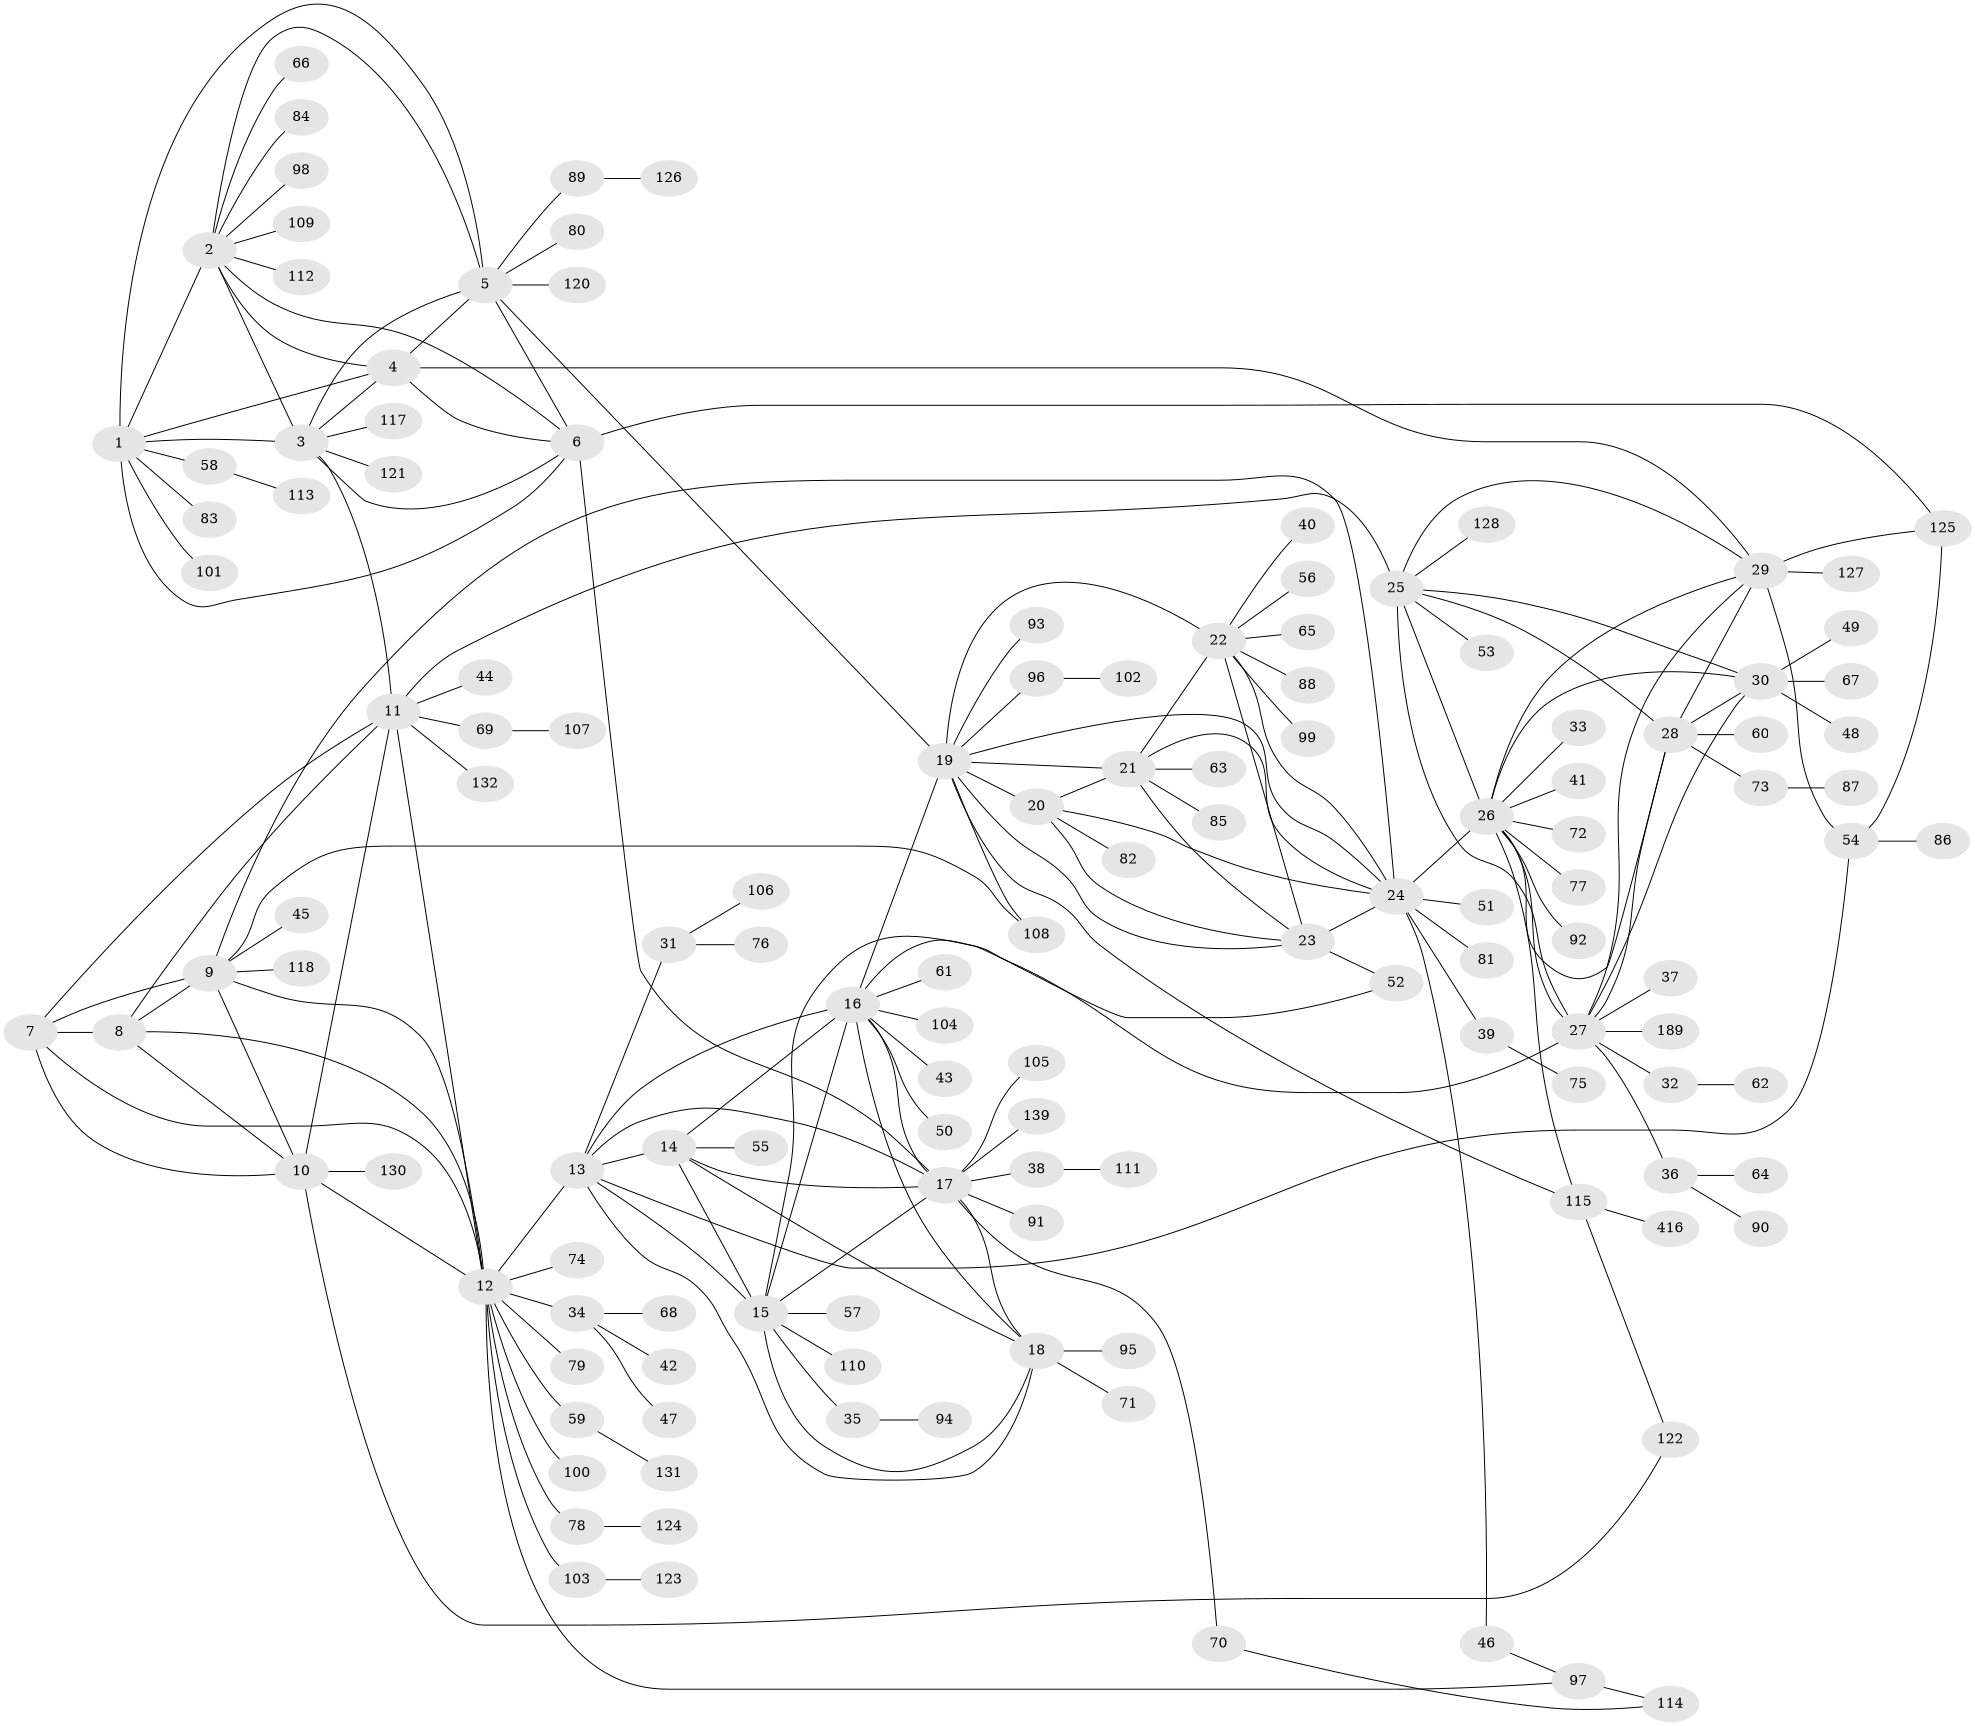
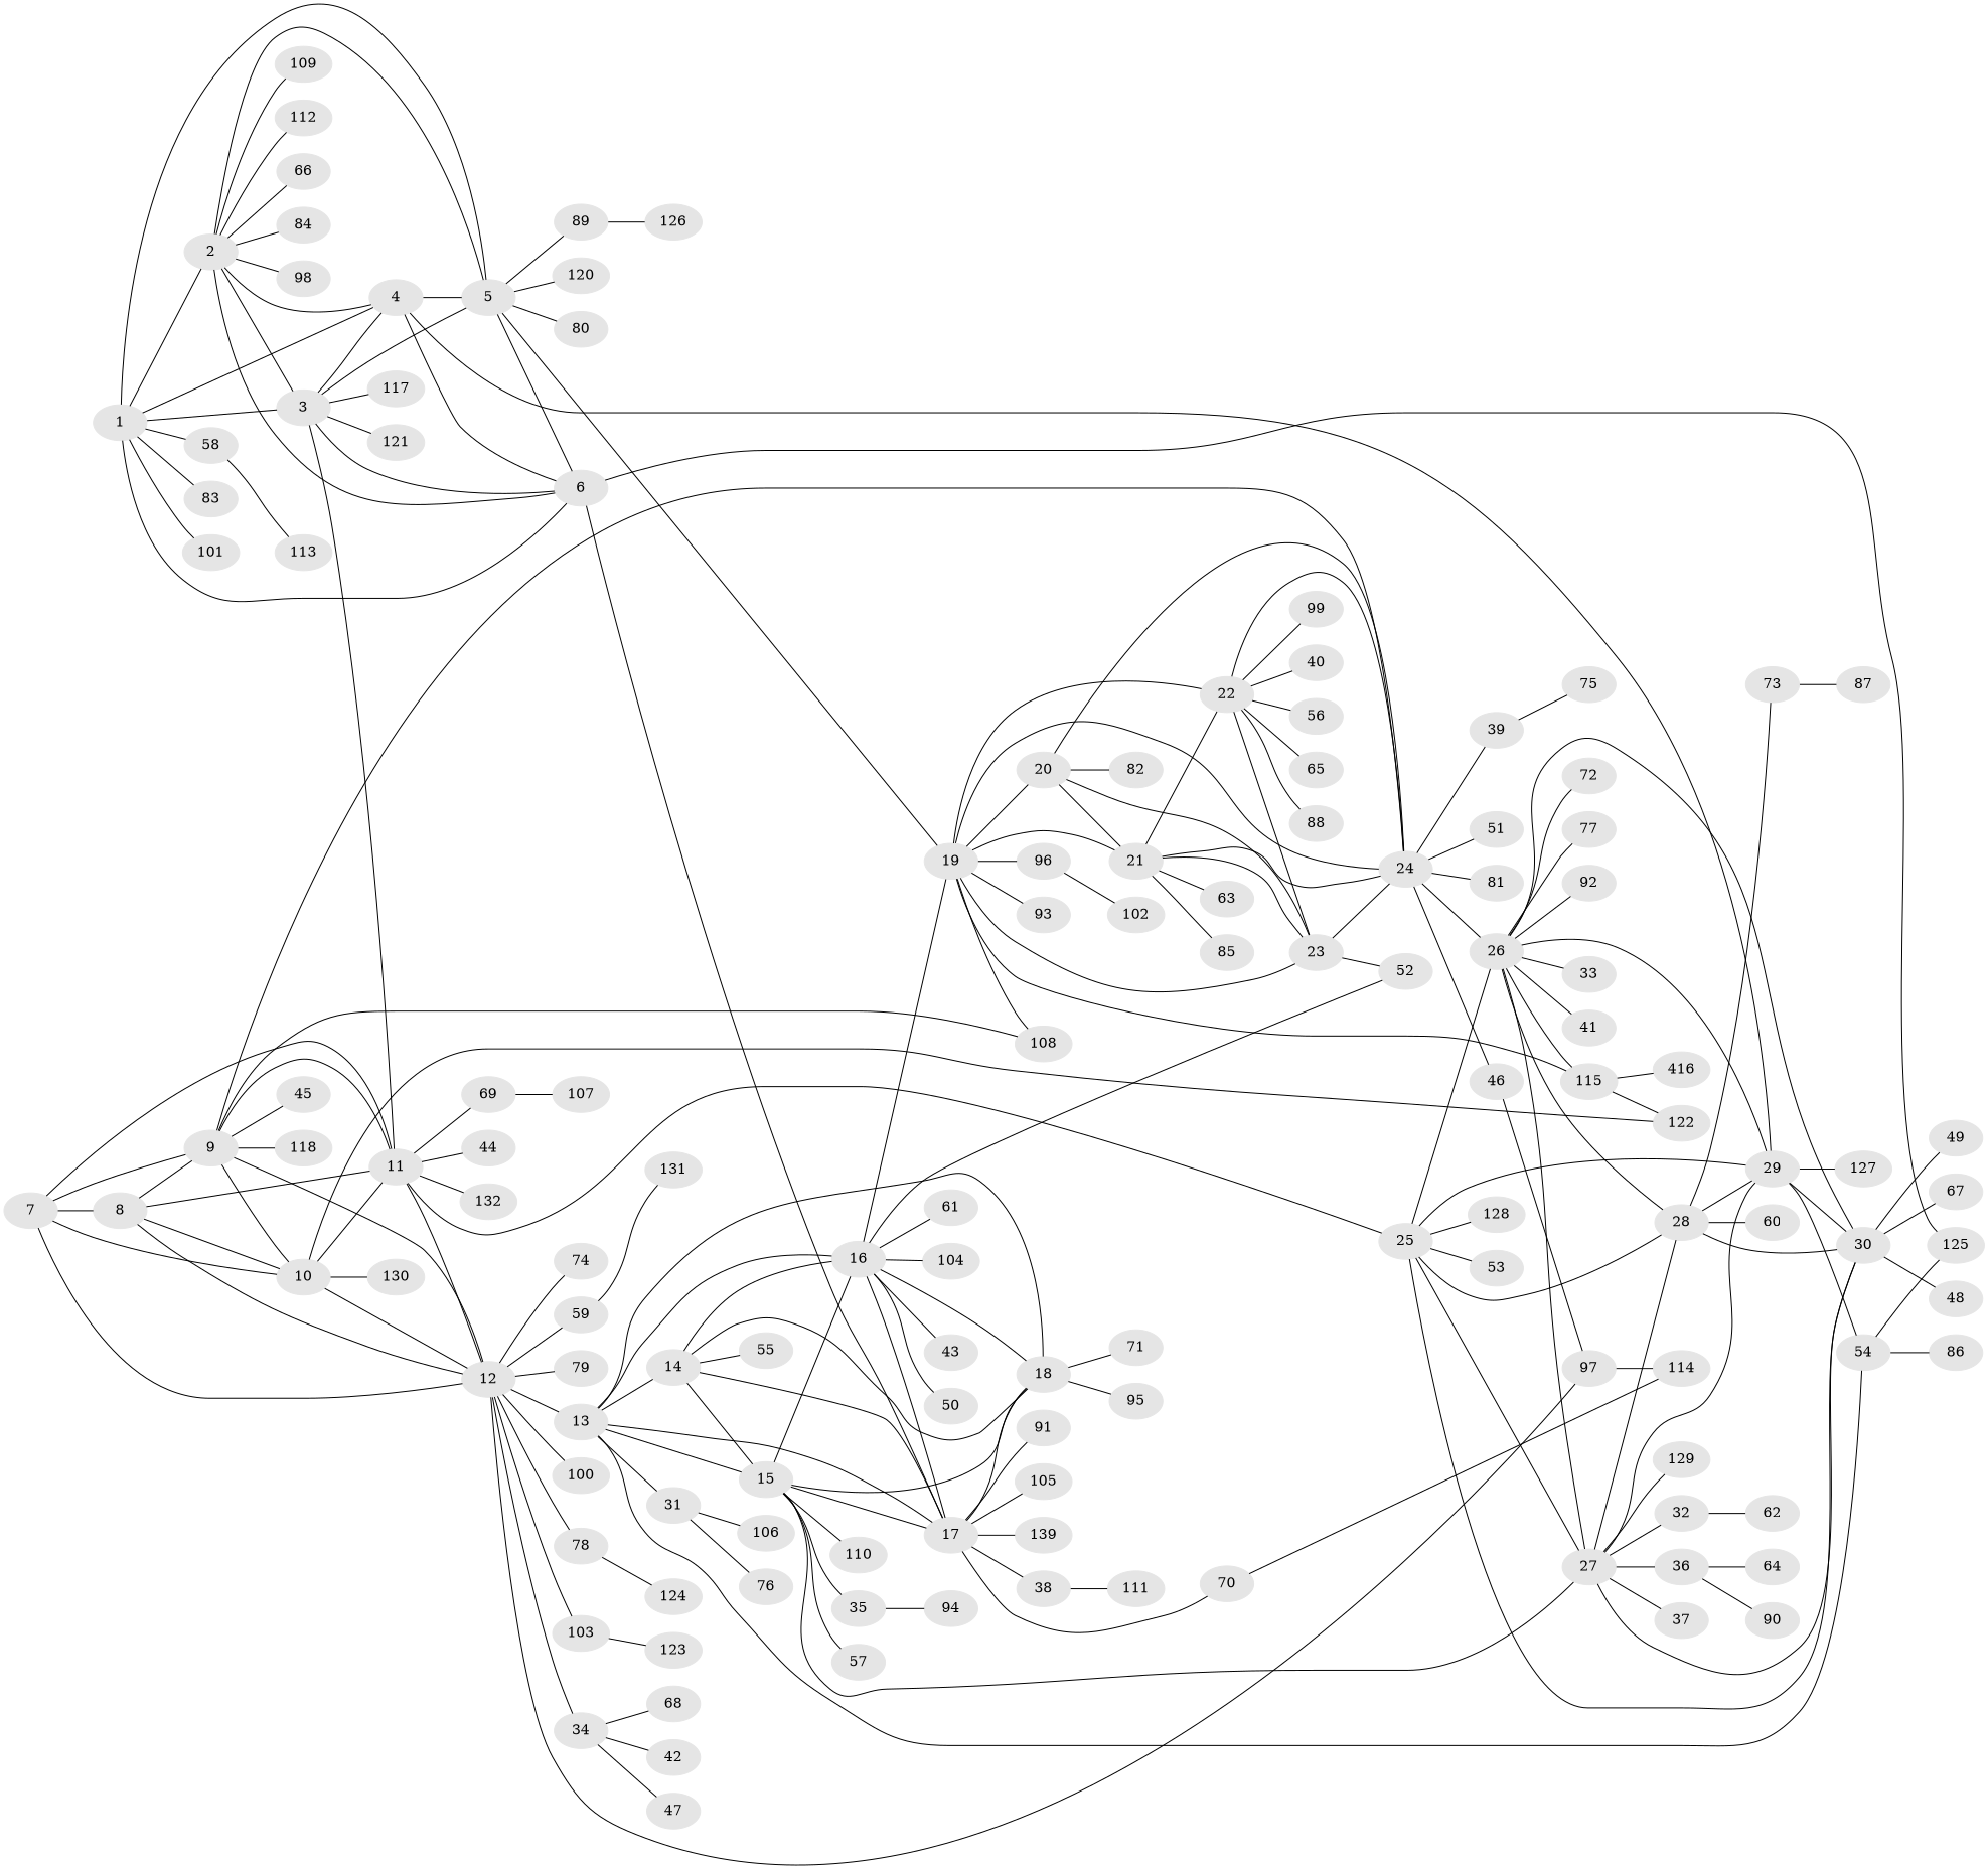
  graph {
    rankdir=LR
    node [color=gray90 style=filled]
    1
    2
    3
    4
    5
    6
    58
    83
    101
    66
    84
    98
    109
    112
    11
    117
    121
    29
    19
    80
    89
    120
    17
    125
    113
    12
    25
    44
    69
    132
    54
    30
    127
    24
    108
    20
    21
    22
    23
    93
    96
    115
    126
    18
    38
    70
    91
    105
    n49 [label=139]
    7
    8
    9
    10
    45
    118
    122
    130
    13
    34
    59
    74
    78
    79
    97
    100
    103
    26
    39
    46
    51
    81
    27
    28
    53
    128
    107
    14
    15
    16
    31
    42
    47
    68
    131
    124
    114
    123
    55
    35
    57
    110
    43
    50
    52
    61
    104
    71
    95
    76
    106
    86
    32
    36
    37
-   129 [label=189]
+   129
    94
    111
    82
    63
    85
    40
    56
    65
    88
    99
    102
    n117 [label=416]
    33
    41
    72
    77
    92
    75
    60
    73
    48
    49
    67
    62
    64
    90
    87
    1 -- 2
    1 -- 3
    1 -- 4
    1 -- 5
    1 -- 6
    1 -- 58
    1 -- 83
    1 -- 101
    2 -- 3
    2 -- 4
    2 -- 5
    2 -- 6
    2 -- 66
    2 -- 84
    2 -- 98
    2 -- 109
    2 -- 112
    3 -- 4
    3 -- 5
    3 -- 6
    3 -- 11
    3 -- 117
    3 -- 121
    4 -- 5
    4 -- 6
    4 -- 29
    5 -- 6
    5 -- 19
    5 -- 80
    5 -- 89
    5 -- 120
    6 -- 17
    6 -- 125
    58 -- 113
    11 -- 12
    11 -- 25
    11 -- 44
    11 -- 69
    11 -- 132
    29 -- 54
-   29 -- 125
+   29 -- 30
    29 -- 127
    19 -- 24
    19 -- 108
    19 -- 20
    19 -- 21
    19 -- 22
    19 -- 23
    19 -- 93
    19 -- 96
    19 -- 115
    89 -- 126
    17 -- 18
    17 -- 38
    17 -- 70
    17 -- 91
    17 -- 105
    17 -- n49
    12 -- 13
    12 -- 34
    12 -- 59
    12 -- 74
    12 -- 78
    12 -- 79
    12 -- 97
    12 -- 100
    12 -- 103
    25 -- 29
    25 -- 30
    25 -- 26
    25 -- 27
    25 -- 28
    25 -- 53
    25 -- 128
    69 -- 107
    54 -- 125
    54 -- 86
    30 -- 48
    30 -- 49
    30 -- 67
    24 -- 26
    24 -- 39
    24 -- 46
    24 -- 51
    24 -- 81
    20 -- 24
    20 -- 21
    20 -- 23
    20 -- 82
    21 -- 24
    21 -- 22
    21 -- 23
    21 -- 63
    21 -- 85
    22 -- 24
    22 -- 23
    22 -- 40
    22 -- 56
    22 -- 65
    22 -- 88
    22 -- 99
    23 -- 24
    23 -- 52
    96 -- 102
    115 -- 122
    115 -- n117
    18 -- 71
    18 -- 95
    38 -- 111
    70 -- 114
    7 -- 11
    7 -- 12
    7 -- 8
    7 -- 9
    7 -- 10
    8 -- 11
    8 -- 12
    8 -- 9
    8 -- 10
+   9 -- 11
    9 -- 12
    9 -- 24
    9 -- 108
    9 -- 10
    9 -- 45
    9 -- 118
    10 -- 11
    10 -- 12
    10 -- 122
    10 -- 130
    13 -- 17
    13 -- 54
    13 -- 18
    13 -- 14
    13 -- 15
    13 -- 16
    13 -- 31
    34 -- 42
    34 -- 47
    34 -- 68
    59 -- 131
    78 -- 124
    97 -- 114
    103 -- 123
    26 -- 29
    26 -- 30
    26 -- 115
    26 -- 27
    26 -- 28
    26 -- 33
    26 -- 41
    26 -- 72
    26 -- 77
    26 -- 92
    39 -- 75
    46 -- 97
    27 -- 29
    27 -- 30
    27 -- 28
    27 -- 32
    27 -- 36
    27 -- 37
    27 -- 129
    28 -- 29
    28 -- 30
    28 -- 60
    28 -- 73
    14 -- 17
    14 -- 18
    14 -- 15
    14 -- 16
    14 -- 55
    15 -- 17
    15 -- 18
    15 -- 27
    15 -- 16
    15 -- 35
    15 -- 57
    15 -- 110
    16 -- 19
    16 -- 17
    16 -- 18
    16 -- 43
    16 -- 50
    16 -- 52
    16 -- 61
    16 -- 104
    31 -- 76
    31 -- 106
    35 -- 94
    32 -- 62
    36 -- 64
    36 -- 90
    73 -- 87
  }
